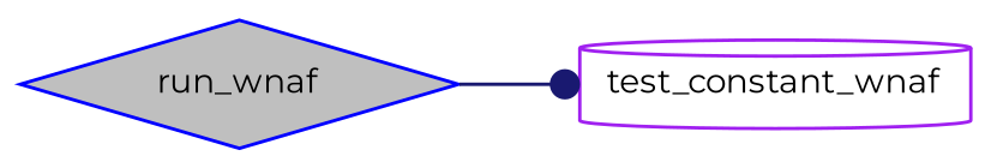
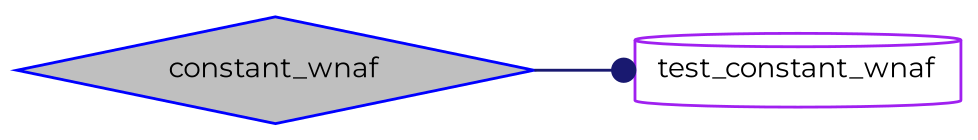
  digraph {
    rankdir=LR
    fontname=Montserrat
    node [fontname=Montserrat fontsize=10 style=filled]
-   n1 [color=blue fillcolor=grey75 fontcolor=black height=0.2 label=run_wnaf shape=diamond width=0.4]
+   n1 [color=blue fillcolor=grey75 fontcolor=black height=0.2 label=constant_wnaf shape=diamond width=0.4]
    n2 [color=purple fillcolor=white height=0.2 label=test_constant_wnaf shape=cylinder width=0.4]
    n1 -> n2 [color=midnightblue fontname=Montserrat fontsize=10 labelfontname=Helvetica labelfontsize=10 style=solid arrowhead=dot]
  }
